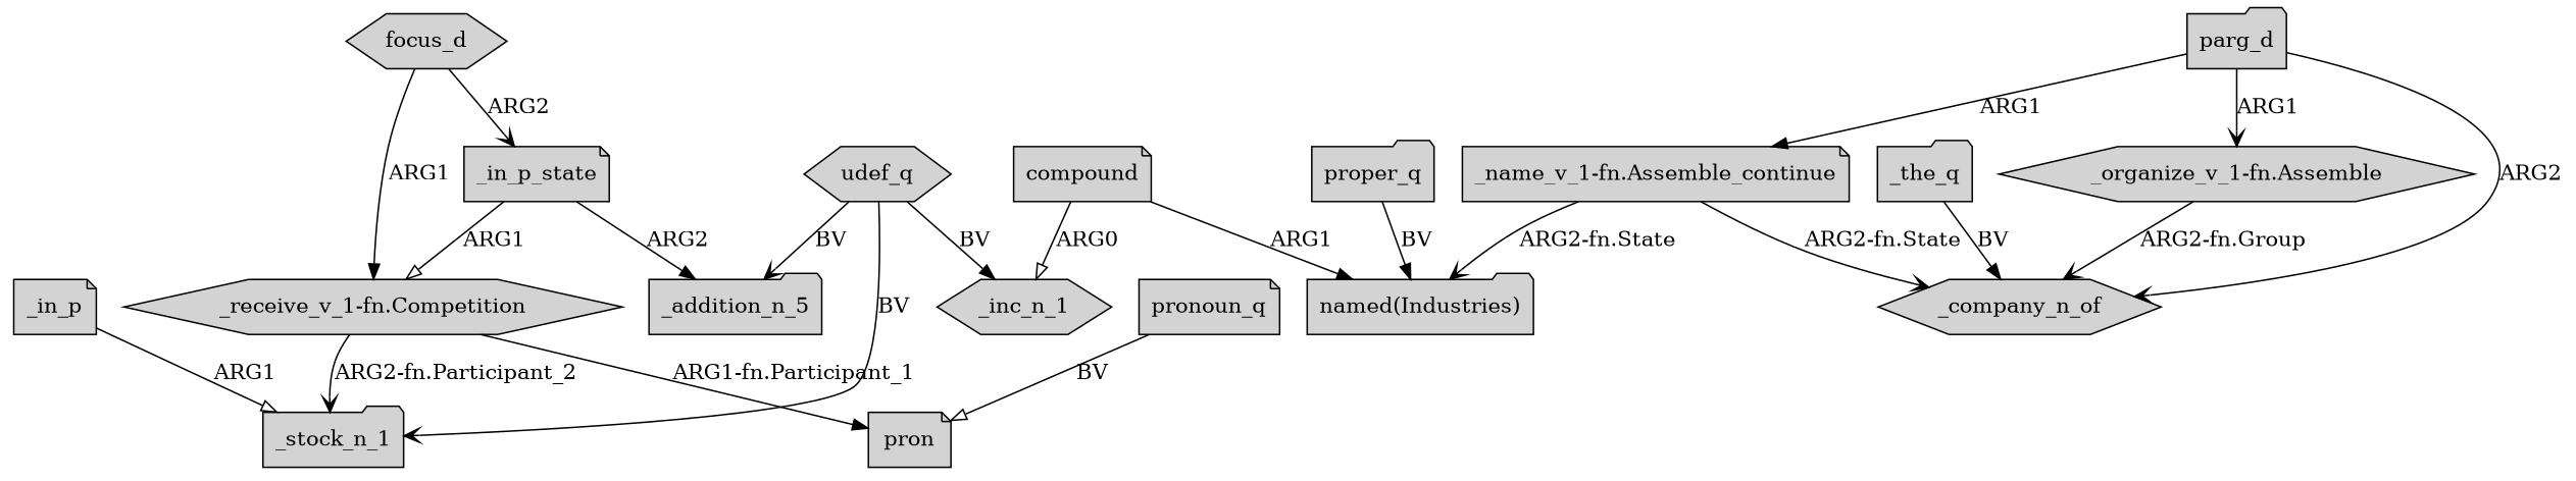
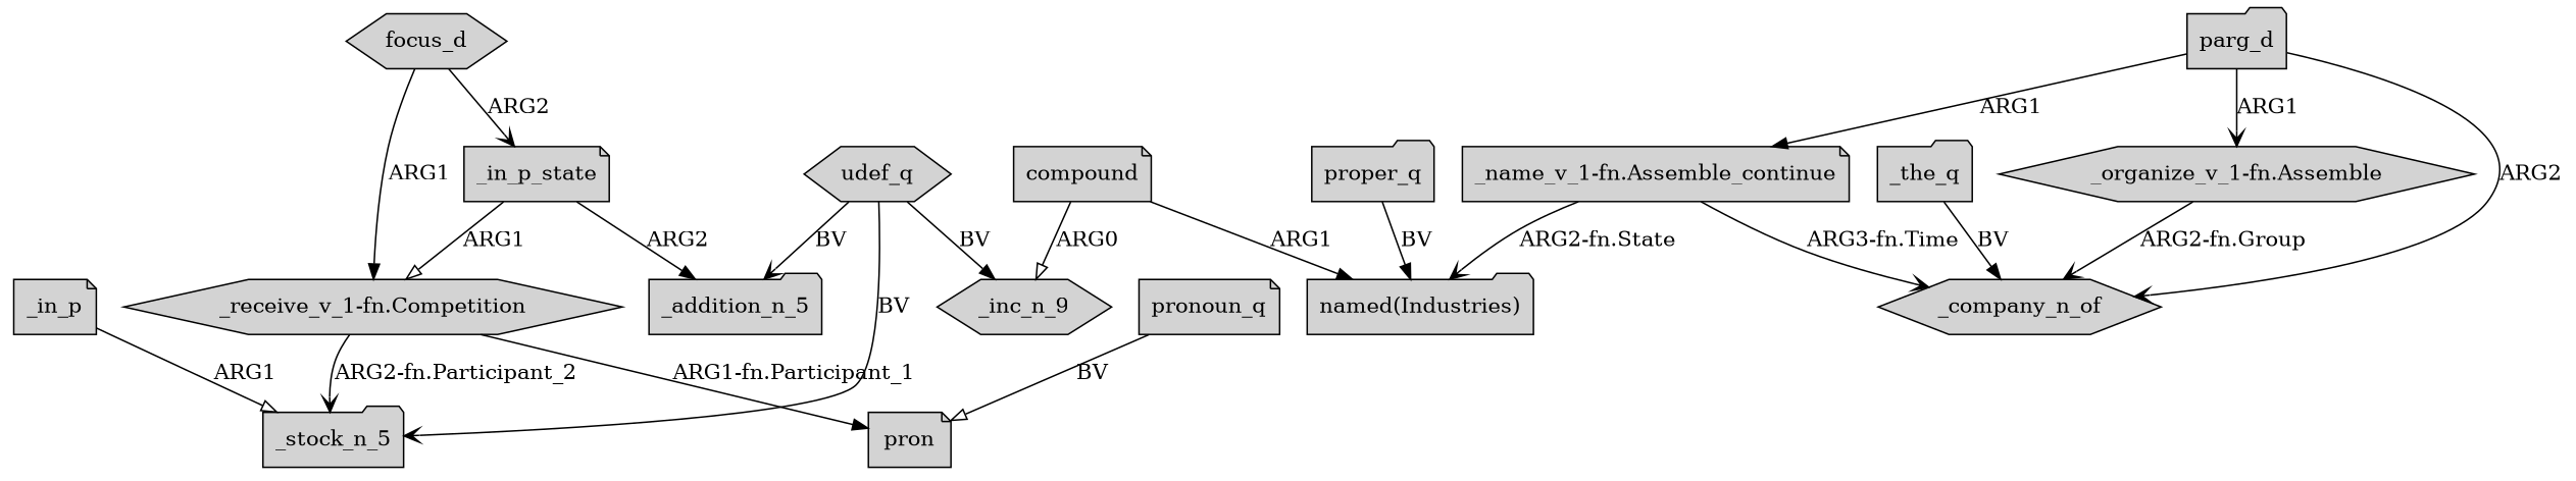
  digraph {
    node [shape=note style=filled]
    edge [arrowhead=vee]
    _in_p
-   _stock_n_1 [shape=folder]
+   _stock_n_1 [shape=folder label=_stock_n_5]
    parg_d [shape=folder]
    _company_n_of [shape=hexagon]
    "_organize_v_1-fn.Assemble" [shape=hexagon]
    n6 [label="_name_v_1-fn.Assemble_continue"]
    "named(Industries)" [shape=folder]
    proper_q [shape=folder]
    _in_p_state
    focus_d [shape=hexagon]
    "_receive_v_1-fn.Competition" [shape=hexagon]
    n12 [label=_addition_n_5 shape=folder]
    pron
    compound
-   _inc_n_1 [shape=hexagon]
+   _inc_n_1 [shape=hexagon label=_inc_n_9]
    udef_q [shape=hexagon]
    pronoun_q
    _the_q [shape=folder]
    _in_p -> _stock_n_1 [arrowhead=onormal label=ARG1]
    parg_d -> _company_n_of [label=ARG2]
    parg_d -> "_organize_v_1-fn.Assemble" [label=ARG1]
    parg_d -> n6 [arrowhead=normal label=ARG1]
    "_organize_v_1-fn.Assemble" -> _company_n_of [label="ARG2-fn.Group"]
-   n6 -> _company_n_of [label="ARG2-fn.State"]
+   n6 -> _company_n_of [label="ARG3-fn.Time"]
    n6 -> "named(Industries)" [label="ARG2-fn.State"]
    proper_q -> "named(Industries)" [arrowhead=normal label=BV]
    _in_p_state -> "_receive_v_1-fn.Competition" [arrowhead=onormal label=ARG1]
    _in_p_state -> n12 [arrowhead=normal label=ARG2]
    focus_d -> _in_p_state [label=ARG2]
    focus_d -> "_receive_v_1-fn.Competition" [arrowhead=normal label=ARG1]
    "_receive_v_1-fn.Competition" -> _stock_n_1 [label="ARG2-fn.Participant_2"]
    "_receive_v_1-fn.Competition" -> pron [arrowhead=normal label="ARG1-fn.Participant_1"]
    compound -> "named(Industries)" [arrowhead=normal label=ARG1]
    compound -> _inc_n_1 [arrowhead=onormal label=ARG0]
    udef_q -> _stock_n_1 [label=BV]
    udef_q -> n12 [label=BV]
    udef_q -> _inc_n_1 [arrowhead=normal label=BV]
    pronoun_q -> pron [arrowhead=onormal label=BV]
    _the_q -> _company_n_of [arrowhead=normal label=BV]
  }
